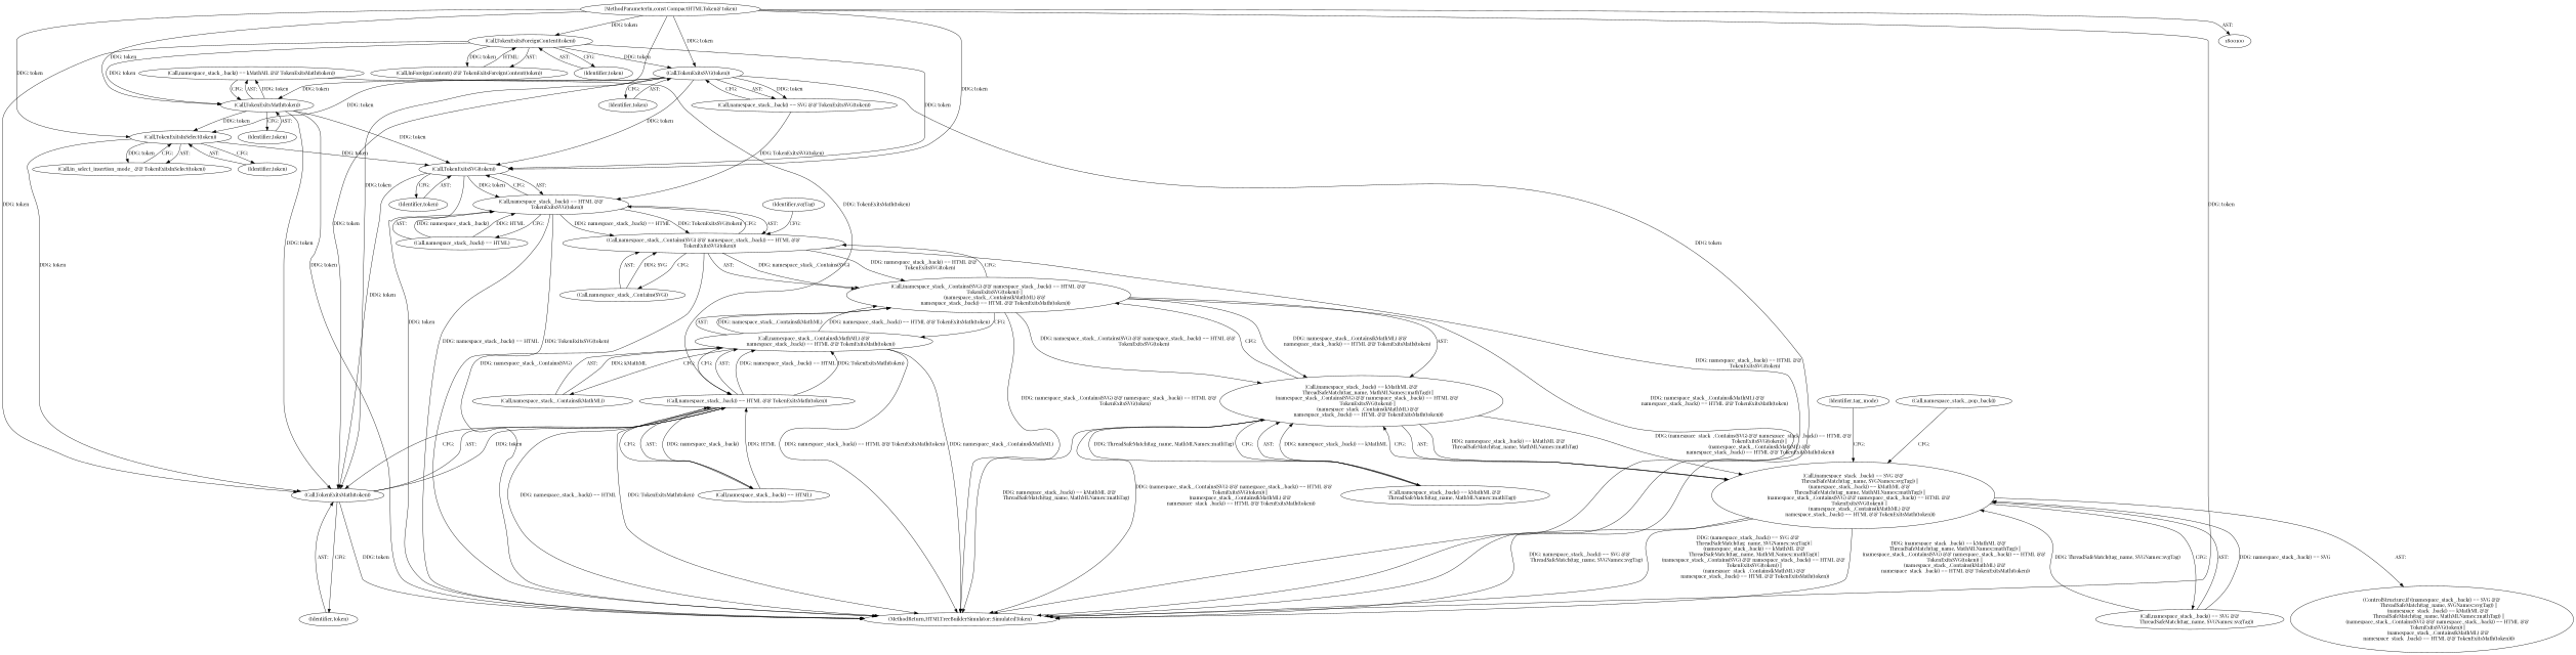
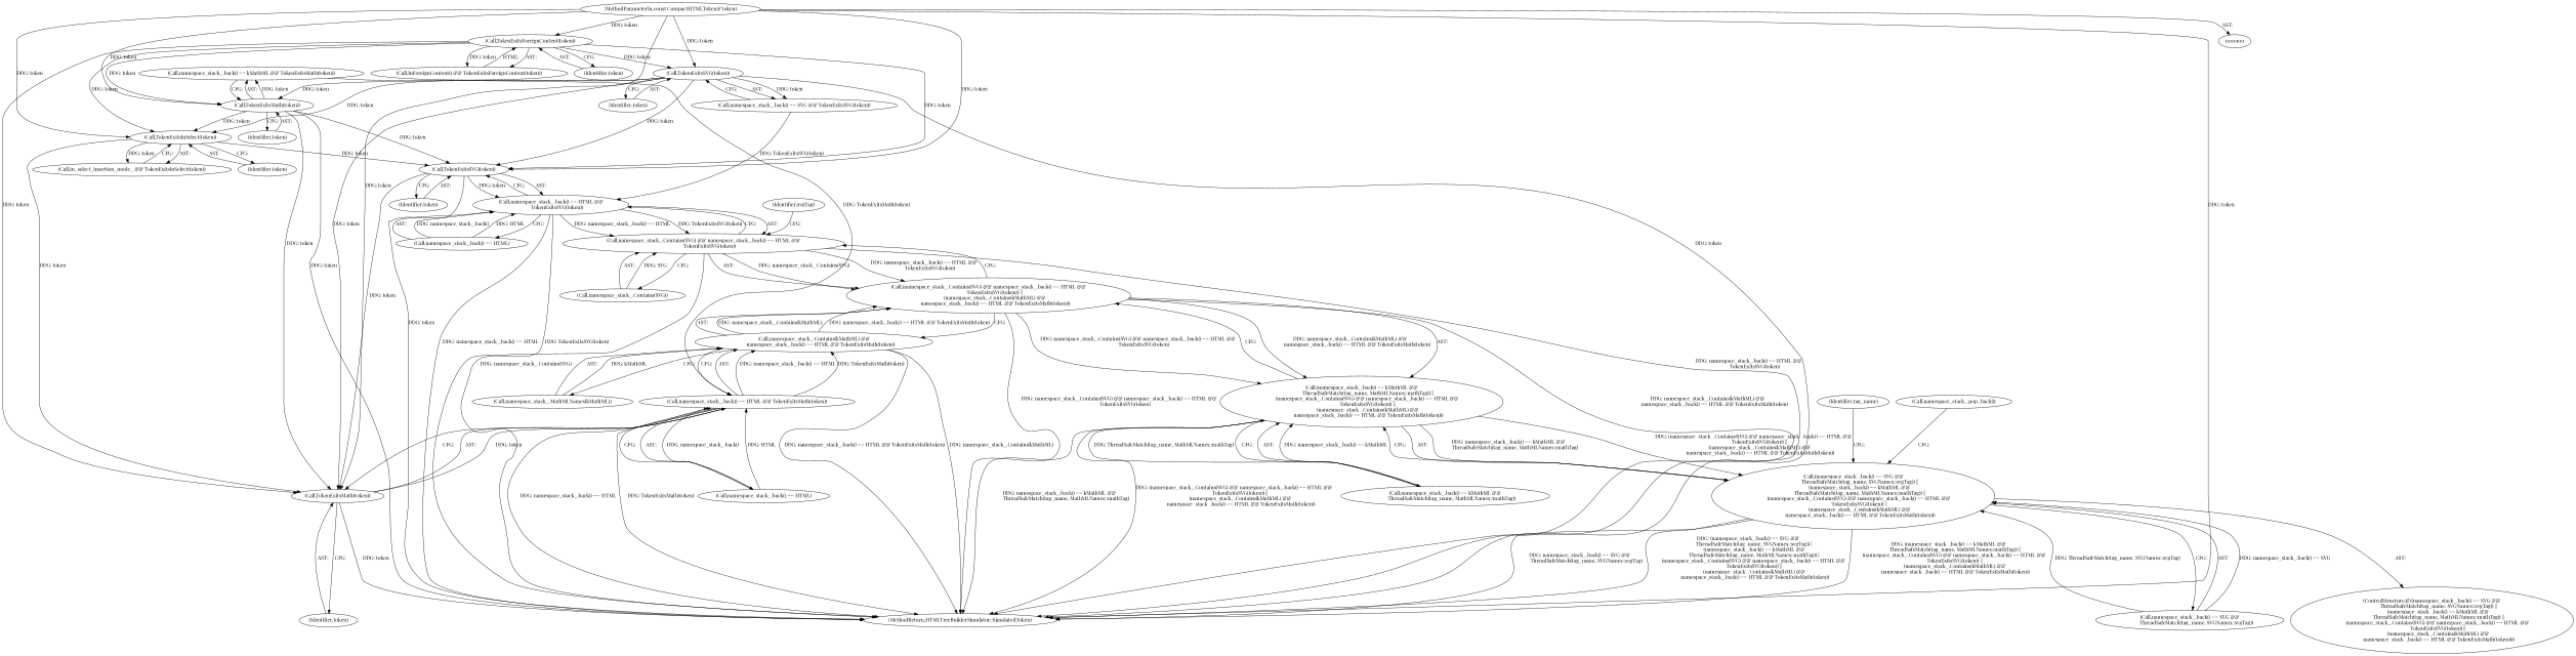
  digraph {
    fontname="Playfair Display"
    node [fontname="Playfair Display"]
    edge [fontname="Playfair Display"]
    n1 [label="(Call,TokenExitsSVG(token))"]
    n2 [label="(Call,namespace_stack_.back() == HTML &&\n         TokenExitsSVG(token))"]
    n3 [label="(Call,TokenExitsMath(token))"]
    n4 [label="(Identifier,token)"]
    n5 [label="(MethodReturn,HTMLTreeBuilderSimulator::SimulatedToken)"]
    n6 [label="(Call,namespace_stack_.Contains(SVG) && namespace_stack_.back() == HTML &&\n         TokenExitsSVG(token))"]
    n7 [label="(Call,namespace_stack_.back() == HTML)"]
    n8 [label="(Call,namespace_stack_.back() == HTML && TokenExitsMath(token))"]
    n9 [label="(Identifier,token)"]
    n10 [label="(Call,TokenExitsSVG(token))"]
    n11 [label="(Call,TokenExitsMath(token))"]
    n12 [label="(Call,TokenExitsInSelect(token))"]
    n13 [label="(Call,namespace_stack_.back() == SVG && TokenExitsSVG(token))"]
    n14 [label="(Identifier,token)"]
    n15 [label="(Identifier,token)"]
    n16 [label="(Call,namespace_stack_.back() == kMathML && TokenExitsMath(token))"]
    n17 [label="(Identifier,token)"]
    n18 [label="(Call,in_select_insertion_mode_ && TokenExitsInSelect(token))"]
    n19 [label="(Call,TokenExitsForeignContent(token))"]
    n20 [label="(Call,InForeignContent() && TokenExitsForeignContent(token))"]
    n21 [label="(Identifier,token)"]
    n22 [label="(MethodParameterIn,const CompactHTMLToken& token)"]
-   1000100 [label=1800100]
+   1000100
    n24 [label="(Call,(namespace_stack_.Contains(SVG) && namespace_stack_.back() == HTML &&\n         TokenExitsSVG(token)) ||\n         (namespace_stack_.Contains(kMathML) &&\n          namespace_stack_.back() == HTML && TokenExitsMath(token)))"]
    n25 [label="(Call,namespace_stack_.Contains(SVG))"]
    n26 [label="(Call,(namespace_stack_.back() == kMathML &&\n          ThreadSafeMatch(tag_name, MathMLNames::mathTag)) ||\n        (namespace_stack_.Contains(SVG) && namespace_stack_.back() == HTML &&\n         TokenExitsSVG(token)) ||\n         (namespace_stack_.Contains(kMathML) &&\n          namespace_stack_.back() == HTML && TokenExitsMath(token)))"]
    n27 [label="(Call,namespace_stack_.Contains(kMathML) &&\n          namespace_stack_.back() == HTML && TokenExitsMath(token))"]
    n28 [label="(Call,(namespace_stack_.back() == SVG &&\n          ThreadSafeMatch(tag_name, SVGNames::svgTag)) ||\n         (namespace_stack_.back() == kMathML &&\n          ThreadSafeMatch(tag_name, MathMLNames::mathTag)) ||\n        (namespace_stack_.Contains(SVG) && namespace_stack_.back() == HTML &&\n         TokenExitsSVG(token)) ||\n         (namespace_stack_.Contains(kMathML) &&\n          namespace_stack_.back() == HTML && TokenExitsMath(token)))"]
    n29 [label="(Call,namespace_stack_.back() == kMathML &&\n          ThreadSafeMatch(tag_name, MathMLNames::mathTag))"]
-   n30 [label="(Call,namespace_stack_.Contains(kMathML))"]
+   n30 [label="(Call,namespace_stack_.MathMLNames(kMathML))"]
    n31 [label="(ControlStructure,if ((namespace_stack_.back() == SVG &&\n          ThreadSafeMatch(tag_name, SVGNames::svgTag)) ||\n         (namespace_stack_.back() == kMathML &&\n          ThreadSafeMatch(tag_name, MathMLNames::mathTag)) ||\n        (namespace_stack_.Contains(SVG) && namespace_stack_.back() == HTML &&\n         TokenExitsSVG(token)) ||\n         (namespace_stack_.Contains(kMathML) &&\n          namespace_stack_.back() == HTML && TokenExitsMath(token))))"]
    n32 [label="(Call,namespace_stack_.back() == SVG &&\n          ThreadSafeMatch(tag_name, SVGNames::svgTag))"]
    n33 [label="(Call,namespace_stack_.back() == HTML)"]
-   n34 [label="(Identifier,tag_mode)"]
+   n34 [label="(Identifier,tag_name)"]
    n35 [label="(Call,namespace_stack_.pop_back())"]
    n36 [label="(Identifier,svgTag)"]
    n1 -> n2 [label="AST: "]
    n1 -> n2 [label="DDG: token"]
    n1 -> n3 [label="DDG: token"]
    n1 -> n4 [label="CFG: "]
    n1 -> n5 [label="DDG: token"]
    n2 -> n1 [label="CFG: "]
    n2 -> n5 [label="DDG: namespace_stack_.back() == HTML"]
    n2 -> n5 [label="DDG: TokenExitsSVG(token)"]
    n2 -> n6 [label="AST: "]
    n2 -> n6 [label="DDG: namespace_stack_.back() == HTML"]
    n2 -> n6 [label="DDG: TokenExitsSVG(token)"]
    n2 -> n7 [label="CFG: "]
    n3 -> n5 [label="DDG: token"]
    n3 -> n8 [label="AST: "]
    n3 -> n8 [label="DDG: token"]
    n3 -> n9 [label="CFG: "]
    n4 -> n1 [label="AST: "]
    n6 -> n2 [label="CFG: "]
    n6 -> n5 [label="DDG: namespace_stack_.Contains(SVG)"]
    n6 -> n5 [label="DDG: namespace_stack_.back() == HTML &&\n         TokenExitsSVG(token)"]
    n6 -> n24 [label="AST: "]
    n6 -> n24 [label="DDG: namespace_stack_.Contains(SVG)"]
    n6 -> n24 [label="DDG: namespace_stack_.back() == HTML &&\n         TokenExitsSVG(token)"]
    n6 -> n25 [label="CFG: "]
    n7 -> n2 [label="AST: "]
    n7 -> n2 [label="DDG: namespace_stack_.back()"]
    n7 -> n2 [label="DDG: HTML"]
    n8 -> n3 [label="CFG: "]
    n8 -> n5 [label="DDG: namespace_stack_.back() == HTML"]
    n8 -> n5 [label="DDG: TokenExitsMath(token)"]
    n8 -> n27 [label="AST: "]
    n8 -> n27 [label="DDG: namespace_stack_.back() == HTML"]
    n8 -> n27 [label="DDG: TokenExitsMath(token)"]
    n8 -> n33 [label="CFG: "]
    n9 -> n3 [label="AST: "]
    n10 -> n1 [label="DDG: token"]
    n10 -> n3 [label="DDG: token"]
    n10 -> n5 [label="DDG: token"]
    n10 -> n11 [label="DDG: token"]
    n10 -> n12 [label="DDG: token"]
    n10 -> n13 [label="AST: "]
    n10 -> n13 [label="DDG: token"]
    n10 -> n14 [label="CFG: "]
    n11 -> n1 [label="DDG: token"]
    n11 -> n3 [label="DDG: token"]
    n11 -> n5 [label="DDG: token"]
    n11 -> n12 [label="DDG: token"]
    n11 -> n15 [label="CFG: "]
    n11 -> n16 [label="AST: "]
    n11 -> n16 [label="DDG: token"]
    n12 -> n1 [label="DDG: token"]
    n12 -> n3 [label="DDG: token"]
    n12 -> n17 [label="CFG: "]
    n12 -> n18 [label="AST: "]
    n12 -> n18 [label="DDG: token"]
    n13 -> n2 [label="DDG: TokenExitsSVG(token)"]
    n13 -> n10 [label="CFG: "]
    n14 -> n10 [label="AST: "]
    n15 -> n11 [label="AST: "]
    n16 -> n8 [label="DDG: TokenExitsMath(token)"]
    n16 -> n11 [label="CFG: "]
    n17 -> n12 [label="AST: "]
    n18 -> n12 [label="CFG: "]
    n19 -> n1 [label="DDG: token"]
    n19 -> n3 [label="DDG: token"]
    n19 -> n10 [label="DDG: token"]
    n19 -> n11 [label="DDG: token"]
+   n19 -> n12 [label="DDG: token"]
    n19 -> n20 [label="AST: "]
    n19 -> n20 [label="DDG: token"]
    n19 -> n21 [label="CFG: "]
    n20 -> n19 [label="HTML: "]
    n21 -> n19 [label="AST: "]
    n22 -> n1 [label="DDG: token"]
    n22 -> n3 [label="DDG: token"]
    n22 -> n5 [label="DDG: token"]
    n22 -> n10 [label="DDG: token"]
    n22 -> n11 [label="DDG: token"]
    n22 -> n12 [label="DDG: token"]
    n22 -> n19 [label="DDG: token"]
    n22 -> 1000100 [label="AST: "]
    n24 -> n5 [label="DDG: namespace_stack_.Contains(SVG) && namespace_stack_.back() == HTML &&\n         TokenExitsSVG(token)"]
    n24 -> n5 [label="DDG: namespace_stack_.Contains(kMathML) &&\n          namespace_stack_.back() == HTML && TokenExitsMath(token)"]
    n24 -> n6 [label="CFG: "]
    n24 -> n26 [label="AST: "]
    n24 -> n26 [label="DDG: namespace_stack_.Contains(SVG) && namespace_stack_.back() == HTML &&\n         TokenExitsSVG(token)"]
    n24 -> n26 [label="DDG: namespace_stack_.Contains(kMathML) &&\n          namespace_stack_.back() == HTML && TokenExitsMath(token)"]
    n24 -> n27 [label="CFG: "]
    n25 -> n6 [label="AST: "]
    n25 -> n6 [label="DDG: SVG"]
    n26 -> n5 [label="DDG: namespace_stack_.back() == kMathML &&\n          ThreadSafeMatch(tag_name, MathMLNames::mathTag)"]
    n26 -> n5 [label="DDG: (namespace_stack_.Contains(SVG) && namespace_stack_.back() == HTML &&\n         TokenExitsSVG(token)) ||\n         (namespace_stack_.Contains(kMathML) &&\n          namespace_stack_.back() == HTML && TokenExitsMath(token))"]
    n26 -> n24 [label="CFG: "]
    n26 -> n28 [label="AST: "]
    n26 -> n28 [label="DDG: namespace_stack_.back() == kMathML &&\n          ThreadSafeMatch(tag_name, MathMLNames::mathTag)"]
    n26 -> n28 [label="DDG: (namespace_stack_.Contains(SVG) && namespace_stack_.back() == HTML &&\n         TokenExitsSVG(token)) ||\n         (namespace_stack_.Contains(kMathML) &&\n          namespace_stack_.back() == HTML && TokenExitsMath(token))"]
    n26 -> n29 [label="CFG: "]
    n27 -> n5 [label="DDG: namespace_stack_.back() == HTML && TokenExitsMath(token)"]
    n27 -> n5 [label="DDG: namespace_stack_.Contains(kMathML)"]
    n27 -> n8 [label="CFG: "]
    n27 -> n24 [label="AST: "]
    n27 -> n24 [label="DDG: namespace_stack_.Contains(kMathML)"]
    n27 -> n24 [label="DDG: namespace_stack_.back() == HTML && TokenExitsMath(token)"]
    n27 -> n30 [label="CFG: "]
    n28 -> n5 [label="DDG: namespace_stack_.back() == SVG &&\n          ThreadSafeMatch(tag_name, SVGNames::svgTag)"]
    n28 -> n5 [label="DDG: (namespace_stack_.back() == SVG &&\n          ThreadSafeMatch(tag_name, SVGNames::svgTag)) ||\n         (namespace_stack_.back() == kMathML &&\n          ThreadSafeMatch(tag_name, MathMLNames::mathTag)) ||\n        (namespace_stack_.Contains(SVG) && namespace_stack_.back() == HTML &&\n         TokenExitsSVG(token)) ||\n         (namespace_stack_.Contains(kMathML) &&\n          namespace_stack_.back() == HTML && TokenExitsMath(token))"]
    n28 -> n5 [label="DDG: (namespace_stack_.back() == kMathML &&\n          ThreadSafeMatch(tag_name, MathMLNames::mathTag)) ||\n        (namespace_stack_.Contains(SVG) && namespace_stack_.back() == HTML &&\n         TokenExitsSVG(token)) ||\n         (namespace_stack_.Contains(kMathML) &&\n          namespace_stack_.back() == HTML && TokenExitsMath(token))"]
    n28 -> n26 [label="CFG: "]
    n28 -> n31 [label="AST: "]
    n28 -> n32 [label="CFG: "]
    n29 -> n26 [label="AST: "]
    n29 -> n26 [label="DDG: namespace_stack_.back() == kMathML"]
    n29 -> n26 [label="DDG: ThreadSafeMatch(tag_name, MathMLNames::mathTag)"]
    n30 -> n27 [label="AST: "]
    n30 -> n27 [label="DDG: kMathML"]
    n32 -> n28 [label="AST: "]
    n32 -> n28 [label="DDG: namespace_stack_.back() == SVG"]
    n32 -> n28 [label="DDG: ThreadSafeMatch(tag_name, SVGNames::svgTag)"]
    n33 -> n8 [label="AST: "]
    n33 -> n8 [label="DDG: namespace_stack_.back()"]
    n33 -> n8 [label="DDG: HTML"]
    n34 -> n28 [label="CFG: "]
    n35 -> n28 [label="CFG: "]
    n36 -> n6 [label="CFG: "]
  }
